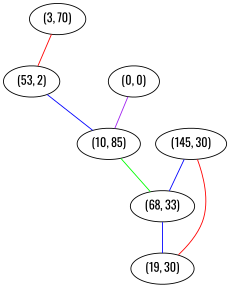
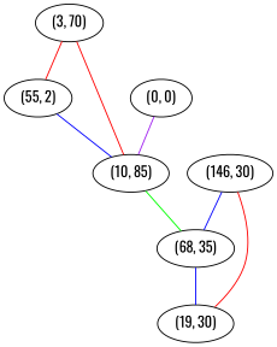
  graph {
    fontname=Oswald
    node [fontname=Oswald]
    edge [color=red fontname=Oswald weight=1]
    n1 [label="(3, 70)"]
-   "(53, 2)"
+   "(53, 2)" [label="(55, 2)"]
    "(10, 85)"
-   "(68, 33)"
-   "(145, 30)"
+   "(68, 33)" [label="(68, 35)"]
+   "(145, 30)" [label="(146, 30)"]
    "(19, 30)"
    "(0, 0)"
    n1 -- "(53, 2)"
+   n1 -- "(10, 85)"
    "(53, 2)" -- "(10, 85)" [color=blue weight=3]
    "(10, 85)" -- "(68, 33)" [color=green weight=2]
    "(68, 33)" -- "(19, 30)" [color=blue weight=3]
    "(145, 30)" -- "(68, 33)" [color=blue weight=3]
    "(145, 30)" -- "(19, 30)"
    "(0, 0)" -- "(10, 85)" [color=purple weight=4]
  }
